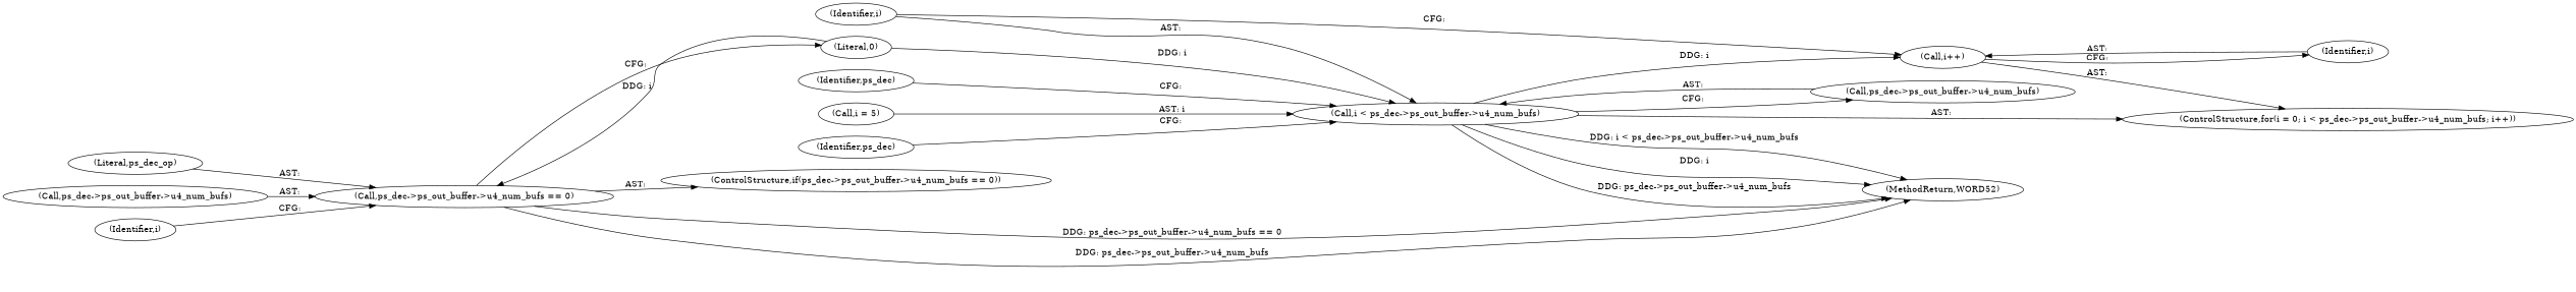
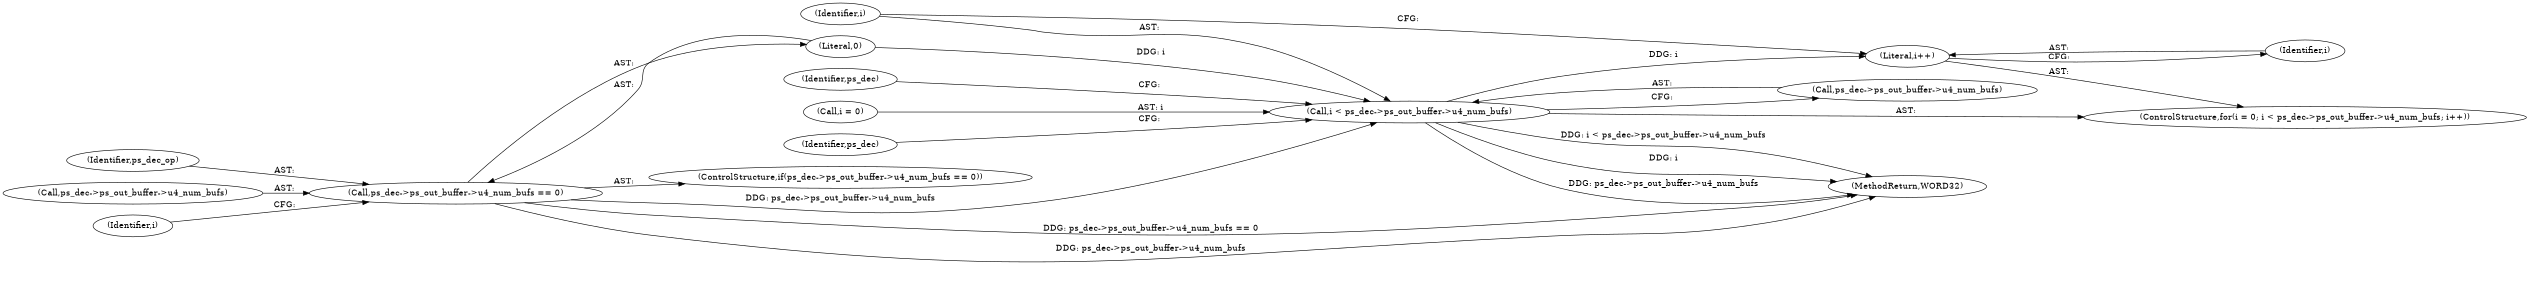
  digraph {
    rankdir=LR
    n1 [label="(Call,ps_dec->ps_out_buffer->u4_num_bufs == 0)"]
    n2 [label="(Call,i < ps_dec->ps_out_buffer->u4_num_bufs)"]
    n3 [label="(ControlStructure,if(ps_dec->ps_out_buffer->u4_num_bufs == 0))"]
    n4 [label="(Literal,0)"]
-   n5 [label="(MethodReturn,WORD52)"]
-   n6 [label="(Call,i++)"]
+   n5 [label="(MethodReturn,WORD32)"]
+   n6 [label="(Literal,i++)"]
    n7 [label="(Call,ps_dec->ps_out_buffer->u4_num_bufs)"]
    n8 [label="(ControlStructure,for(i = 0; i < ps_dec->ps_out_buffer->u4_num_bufs; i++))"]
    n9 [label="(Identifier,i)"]
    n10 [label="(Identifier,ps_dec)"]
-   n11 [label="(Call,i = 5)"]
-   n12 [label="(Literal,ps_dec_op)"]
+   n11 [label="(Call,i = 0)"]
+   n12 [label="(Identifier,ps_dec_op)"]
    n13 [label="(Call,ps_dec->ps_out_buffer->u4_num_bufs)"]
    n14 [label="(Identifier,i)"]
    n15 [label="(Identifier,i)"]
    n16 [label="(Identifier,ps_dec)"]
+   n1 -> n2 [label="DDG: ps_dec->ps_out_buffer->u4_num_bufs"]
    n1 -> n3 [label="AST: "]
-   n1 -> n4 [label="CFG: "]
+   n1 -> n4 [label="AST: "]
    n1 -> n5 [label="DDG: ps_dec->ps_out_buffer->u4_num_bufs == 0"]
    n1 -> n5 [label="DDG: ps_dec->ps_out_buffer->u4_num_bufs"]
    n2 -> n5 [label="DDG: i"]
    n2 -> n5 [label="DDG: ps_dec->ps_out_buffer->u4_num_bufs"]
    n2 -> n5 [label="DDG: i < ps_dec->ps_out_buffer->u4_num_bufs"]
    n2 -> n6 [label="DDG: i"]
    n2 -> n7 [label="CFG: "]
    n2 -> n8 [label="AST: "]
-   n4 -> n1 [label="DDG: i"]
+   n4 -> n1 [label="AST: "]
    n4 -> n2 [label="DDG: i"]
    n6 -> n8 [label="AST: "]
    n6 -> n9 [label="CFG: "]
    n7 -> n2 [label="AST: "]
    n9 -> n6 [label="AST: "]
    n10 -> n2 [label="CFG: "]
    n11 -> n2 [label="AST: i"]
    n12 -> n1 [label="AST: "]
    n13 -> n1 [label="AST: "]
    n14 -> n2 [label="AST: "]
    n14 -> n6 [label="CFG: "]
    n15 -> n1 [label="CFG: "]
    n16 -> n2 [label="CFG: "]
  }
